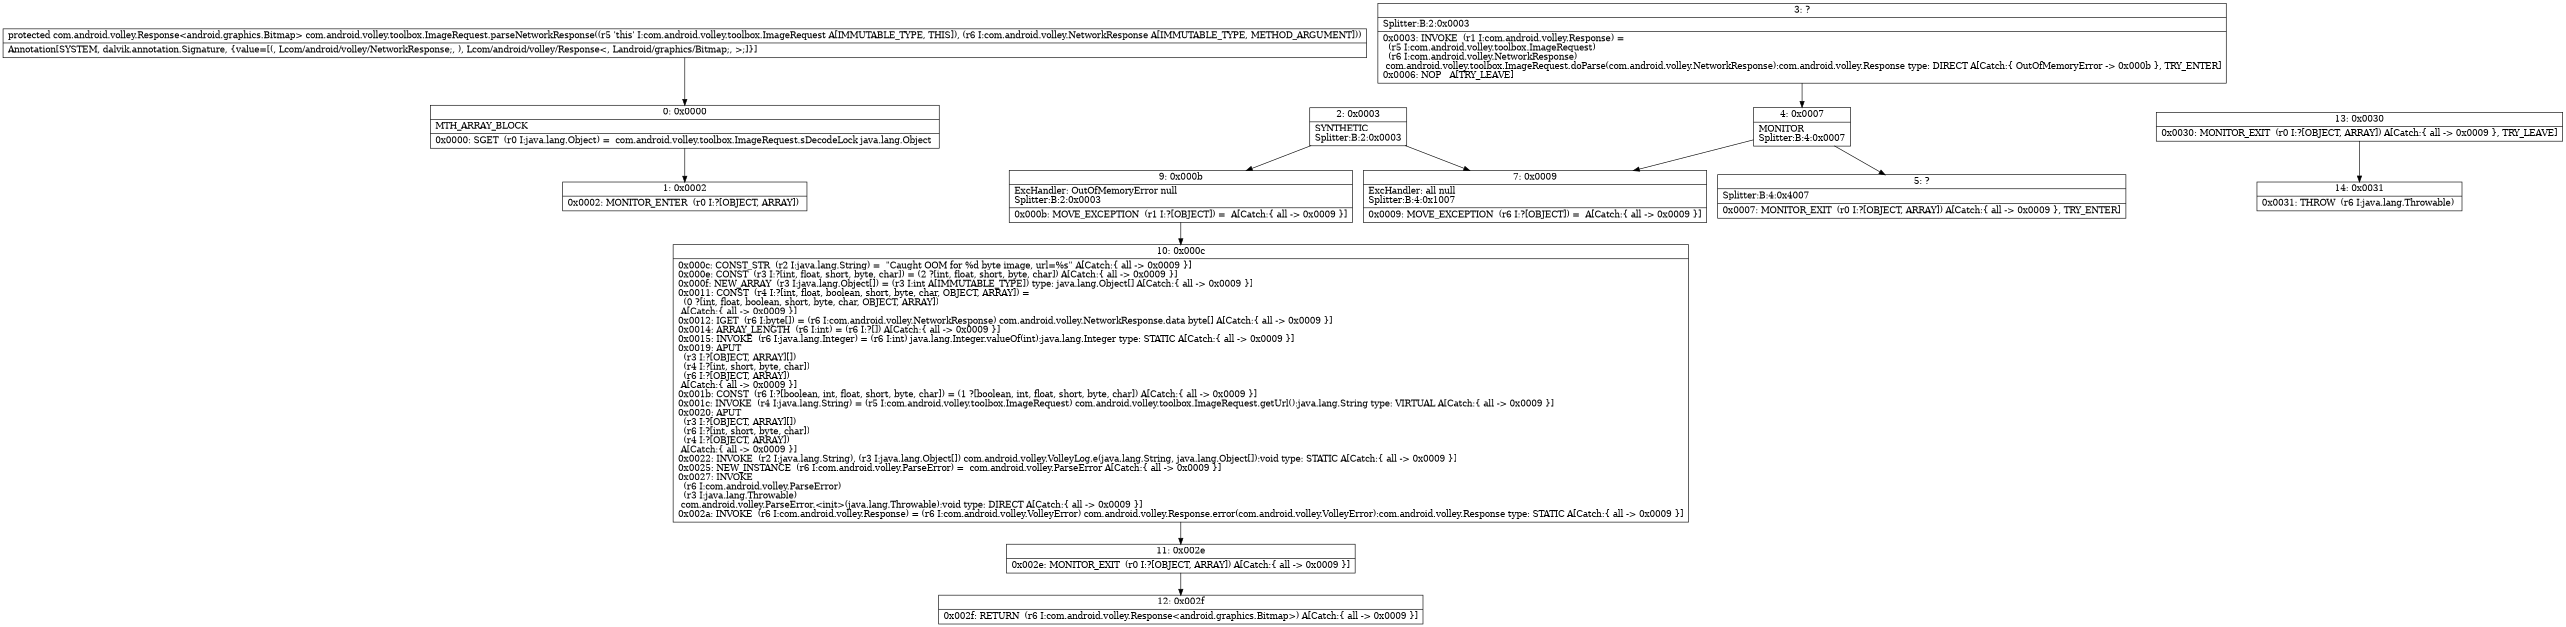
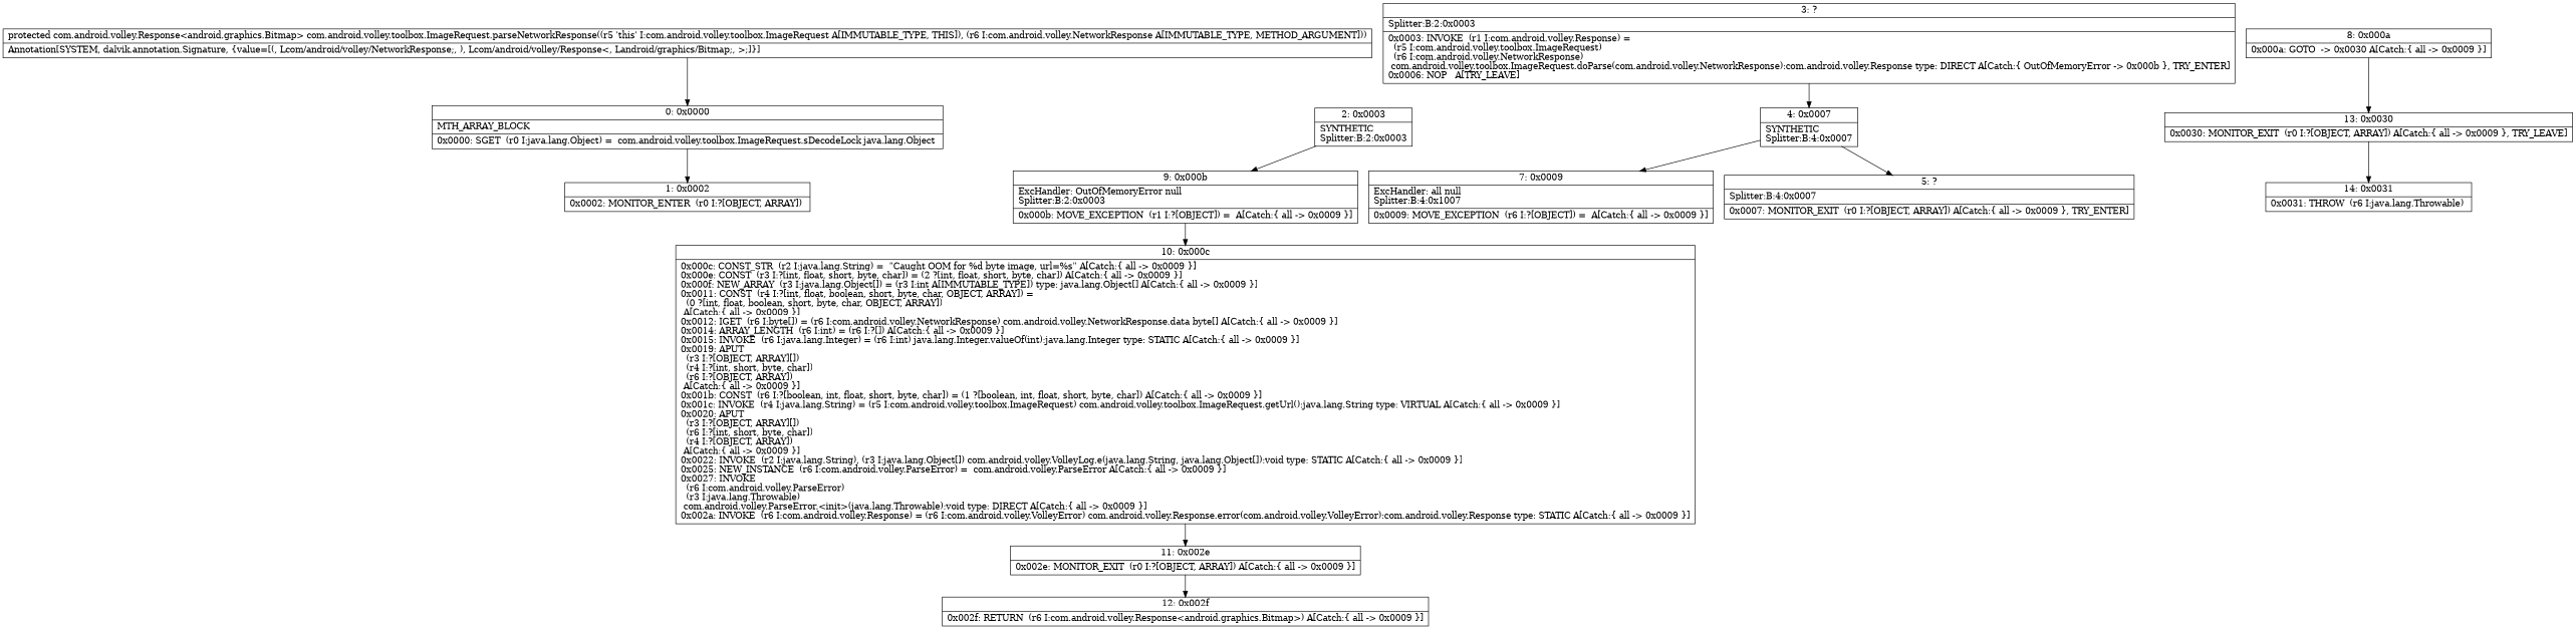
  digraph {
    node [shape=record]
    n1 [label="{0\:\ 0x0000|MTH_ARRAY_BLOCK\l|0x0000: SGET  (r0 I:java.lang.Object) =  com.android.volley.toolbox.ImageRequest.sDecodeLock java.lang.Object \l}"]
    n2 [label="{1\:\ 0x0002|0x0002: MONITOR_ENTER  (r0 I:?[OBJECT, ARRAY]) \l}"]
    n3 [label="{2\:\ 0x0003|SYNTHETIC\lSplitter:B:2:0x0003\l}"]
    n4 [label="{7\:\ 0x0009|ExcHandler: all null\lSplitter:B:4:0x1007\l|0x0009: MOVE_EXCEPTION  (r6 I:?[OBJECT]) =  A[Catch:\{ all \-\> 0x0009 \}]\l}"]
    n5 [label="{9\:\ 0x000b|ExcHandler: OutOfMemoryError null\lSplitter:B:2:0x0003\l|0x000b: MOVE_EXCEPTION  (r1 I:?[OBJECT]) =  A[Catch:\{ all \-\> 0x0009 \}]\l}"]
    n6 [label="{3\:\ ?|Splitter:B:2:0x0003\l|0x0003: INVOKE  (r1 I:com.android.volley.Response) = \l  (r5 I:com.android.volley.toolbox.ImageRequest)\l  (r6 I:com.android.volley.NetworkResponse)\l com.android.volley.toolbox.ImageRequest.doParse(com.android.volley.NetworkResponse):com.android.volley.Response type: DIRECT A[Catch:\{ OutOfMemoryError \-\> 0x000b \}, TRY_ENTER]\l0x0006: NOP   A[TRY_LEAVE]\l}"]
-   n7 [label="{4\:\ 0x0007|MONITOR\lSplitter:B:4:0x0007\l}"]
+   n7 [label="{4\:\ 0x0007|SYNTHETIC\lSplitter:B:4:0x0007\l}"]
    n8 [label="{10\:\ 0x000c|0x000c: CONST_STR  (r2 I:java.lang.String) =  \"Caught OOM for %d byte image, url=%s\" A[Catch:\{ all \-\> 0x0009 \}]\l0x000e: CONST  (r3 I:?[int, float, short, byte, char]) = (2 ?[int, float, short, byte, char]) A[Catch:\{ all \-\> 0x0009 \}]\l0x000f: NEW_ARRAY  (r3 I:java.lang.Object[]) = (r3 I:int A[IMMUTABLE_TYPE]) type: java.lang.Object[] A[Catch:\{ all \-\> 0x0009 \}]\l0x0011: CONST  (r4 I:?[int, float, boolean, short, byte, char, OBJECT, ARRAY]) = \l  (0 ?[int, float, boolean, short, byte, char, OBJECT, ARRAY])\l A[Catch:\{ all \-\> 0x0009 \}]\l0x0012: IGET  (r6 I:byte[]) = (r6 I:com.android.volley.NetworkResponse) com.android.volley.NetworkResponse.data byte[] A[Catch:\{ all \-\> 0x0009 \}]\l0x0014: ARRAY_LENGTH  (r6 I:int) = (r6 I:?[]) A[Catch:\{ all \-\> 0x0009 \}]\l0x0015: INVOKE  (r6 I:java.lang.Integer) = (r6 I:int) java.lang.Integer.valueOf(int):java.lang.Integer type: STATIC A[Catch:\{ all \-\> 0x0009 \}]\l0x0019: APUT  \l  (r3 I:?[OBJECT, ARRAY][])\l  (r4 I:?[int, short, byte, char])\l  (r6 I:?[OBJECT, ARRAY])\l A[Catch:\{ all \-\> 0x0009 \}]\l0x001b: CONST  (r6 I:?[boolean, int, float, short, byte, char]) = (1 ?[boolean, int, float, short, byte, char]) A[Catch:\{ all \-\> 0x0009 \}]\l0x001c: INVOKE  (r4 I:java.lang.String) = (r5 I:com.android.volley.toolbox.ImageRequest) com.android.volley.toolbox.ImageRequest.getUrl():java.lang.String type: VIRTUAL A[Catch:\{ all \-\> 0x0009 \}]\l0x0020: APUT  \l  (r3 I:?[OBJECT, ARRAY][])\l  (r6 I:?[int, short, byte, char])\l  (r4 I:?[OBJECT, ARRAY])\l A[Catch:\{ all \-\> 0x0009 \}]\l0x0022: INVOKE  (r2 I:java.lang.String), (r3 I:java.lang.Object[]) com.android.volley.VolleyLog.e(java.lang.String, java.lang.Object[]):void type: STATIC A[Catch:\{ all \-\> 0x0009 \}]\l0x0025: NEW_INSTANCE  (r6 I:com.android.volley.ParseError) =  com.android.volley.ParseError A[Catch:\{ all \-\> 0x0009 \}]\l0x0027: INVOKE  \l  (r6 I:com.android.volley.ParseError)\l  (r3 I:java.lang.Throwable)\l com.android.volley.ParseError.\<init\>(java.lang.Throwable):void type: DIRECT A[Catch:\{ all \-\> 0x0009 \}]\l0x002a: INVOKE  (r6 I:com.android.volley.Response) = (r6 I:com.android.volley.VolleyError) com.android.volley.Response.error(com.android.volley.VolleyError):com.android.volley.Response type: STATIC A[Catch:\{ all \-\> 0x0009 \}]\l}"]
-   n9 [label="{5\:\ ?|Splitter:B:4:0x4007\l|0x0007: MONITOR_EXIT  (r0 I:?[OBJECT, ARRAY]) A[Catch:\{ all \-\> 0x0009 \}, TRY_ENTER]\l}"]
+   n9 [label="{5\:\ ?|Splitter:B:4:0x0007\l|0x0007: MONITOR_EXIT  (r0 I:?[OBJECT, ARRAY]) A[Catch:\{ all \-\> 0x0009 \}, TRY_ENTER]\l}"]
+   n10 [label="{8\:\ 0x000a|0x000a: GOTO  \-\> 0x0030 A[Catch:\{ all \-\> 0x0009 \}]\l}"]
    n11 [label="{13\:\ 0x0030|0x0030: MONITOR_EXIT  (r0 I:?[OBJECT, ARRAY]) A[Catch:\{ all \-\> 0x0009 \}, TRY_LEAVE]\l}"]
    n12 [label="{14\:\ 0x0031|0x0031: THROW  (r6 I:java.lang.Throwable) \l}"]
    n13 [label="{11\:\ 0x002e|0x002e: MONITOR_EXIT  (r0 I:?[OBJECT, ARRAY]) A[Catch:\{ all \-\> 0x0009 \}]\l}"]
    n14 [label="{12\:\ 0x002f|0x002f: RETURN  (r6 I:com.android.volley.Response\<android.graphics.Bitmap\>) A[Catch:\{ all \-\> 0x0009 \}]\l}"]
    n15 [label="{protected com.android.volley.Response\<android.graphics.Bitmap\> com.android.volley.toolbox.ImageRequest.parseNetworkResponse((r5 'this' I:com.android.volley.toolbox.ImageRequest A[IMMUTABLE_TYPE, THIS]), (r6 I:com.android.volley.NetworkResponse A[IMMUTABLE_TYPE, METHOD_ARGUMENT]))  | Annotation[SYSTEM, dalvik.annotation.Signature, \{value=[(, Lcom\/android\/volley\/NetworkResponse;, ), Lcom\/android\/volley\/Response\<, Landroid\/graphics\/Bitmap;, \>;]\}]\l}"]
    n1 -> n2
-   n3 -> n4
    n3 -> n5
    n5 -> n8
    n6 -> n7
    n7 -> n4
    n7 -> n9
    n8 -> n13
+   n10 -> n11
    n11 -> n12
    n13 -> n14
    n15 -> n1
  }
